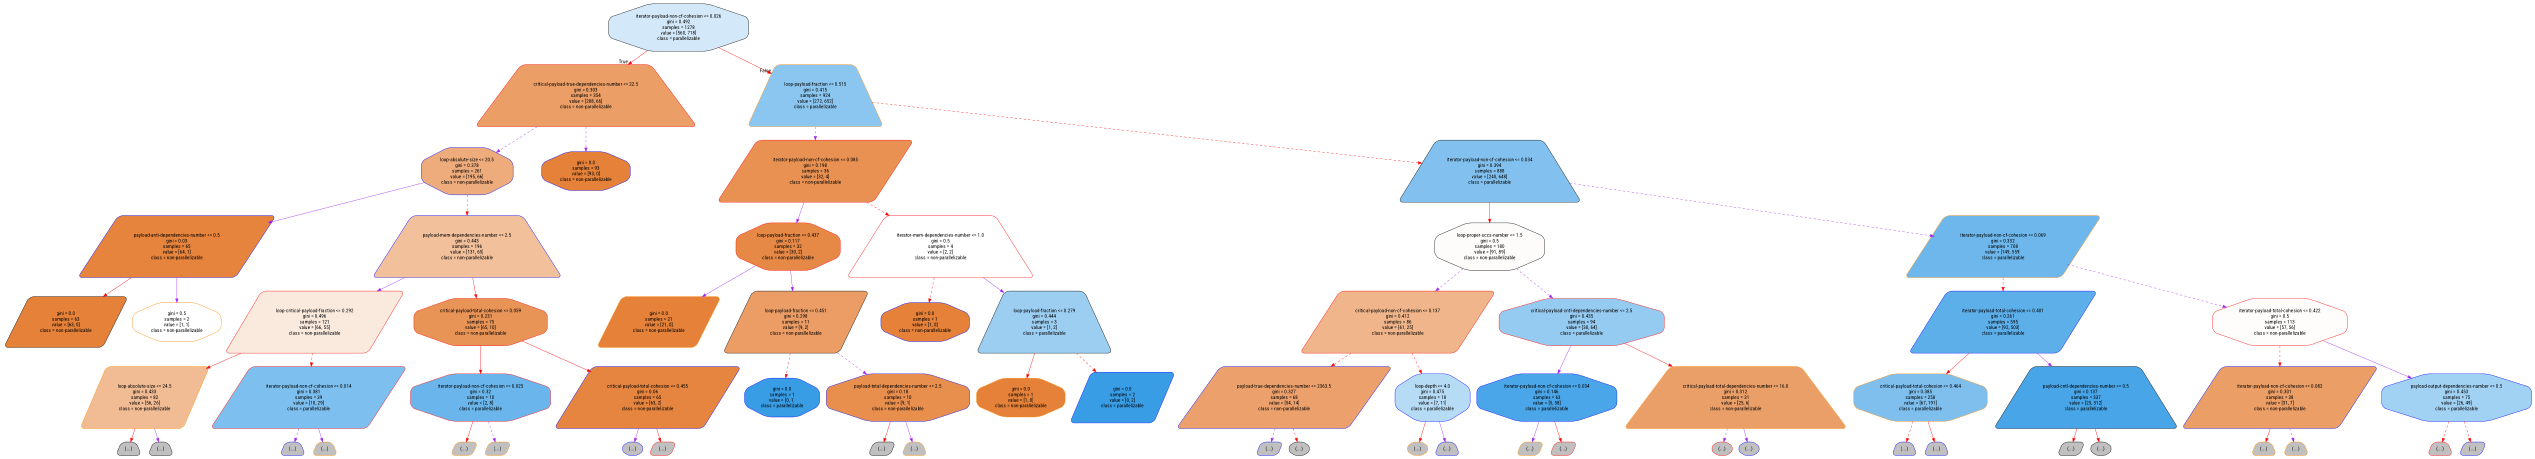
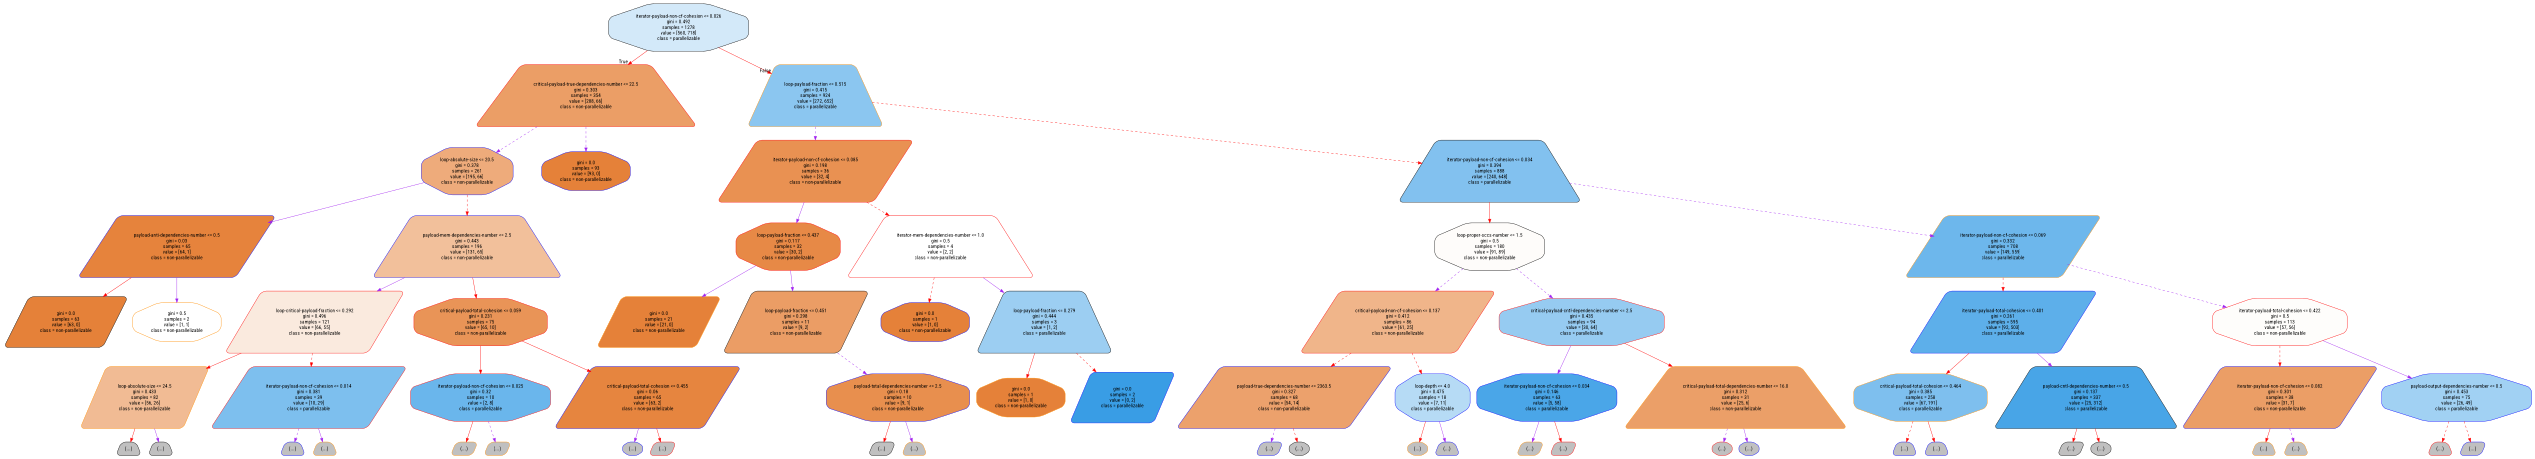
  digraph {
    fontname="Roboto Condensed"
    node [color=blue fillcolor="#C0C0C0" fontname="Roboto Condensed" shape=octagon style="filled, rounded"]
    edge [fontname="Roboto Condensed" color=red style=solid]
    n1 [color=black fillcolor="#399de538" label="iterator-payload-non-cf-cohesion <= 0.026\ngini = 0.492\nsamples = 1278\nvalue = [560, 718]\nclass = parallelizable"]
    n2 [color=red fillcolor="#e58139c5" label="critical-payload-true-dependencies-number <= 22.5\ngini = 0.303\nsamples = 354\nvalue = [288, 66]\nclass = non-parallelizable" shape=trapezium]
    n3 [color=darkorange fillcolor="#399de595" label="loop-payload-fraction <= 0.515\ngini = 0.415\nsamples = 924\nvalue = [272, 652]\nclass = parallelizable" shape=trapezium]
    n4 [fillcolor="#e58139a9" label="loop-absolute-size <= 20.5\ngini = 0.378\nsamples = 261\nvalue = [195, 66]\nclass = non-parallelizable"]
    n5 [fillcolor="#e58139ff" label="gini = 0.0\nsamples = 93\nvalue = [93, 0]\nclass = non-parallelizable"]
    n6 [fillcolor="#e58139fb" label="payload-anti-dependencies-number <= 0.5\ngini = 0.03\nsamples = 65\nvalue = [64, 1]\nclass = non-parallelizable" shape=parallelogram]
    n7 [fillcolor="#e5813980" label="payload-mem-dependencies-number <= 2.5\ngini = 0.443\nsamples = 196\nvalue = [131, 65]\nclass = non-parallelizable" shape=trapezium]
    n8 [color=black fillcolor="#e58139ff" label="gini = 0.0\nsamples = 63\nvalue = [63, 0]\nclass = non-parallelizable" shape=parallelogram]
    n9 [color=darkorange fillcolor="#e5813900" label="gini = 0.5\nsamples = 2\nvalue = [1, 1]\nclass = non-parallelizable"]
    n10 [color=red fillcolor="#e581392a" label="loop-critical-payload-fraction <= 0.292\ngini = 0.496\nsamples = 121\nvalue = [66, 55]\nclass = non-parallelizable" shape=parallelogram]
    n11 [color=red fillcolor="#e58139d8" label="critical-payload-total-cohesion <= 0.059\ngini = 0.231\nsamples = 75\nvalue = [65, 10]\nclass = non-parallelizable"]
    n12 [color=darkorange fillcolor="#e5813989" label="loop-absolute-size <= 24.5\ngini = 0.433\nsamples = 82\nvalue = [56, 26]\nclass = non-parallelizable" shape=parallelogram]
    n13 [color=red fillcolor="#399de5a7" label="iterator-payload-non-cf-cohesion <= 0.014\ngini = 0.381\nsamples = 39\nvalue = [10, 29]\nclass = parallelizable" shape=parallelogram]
    n14 [color=black label="(...)" shape=trapezium]
    n15 [color=black label="(...)" shape=trapezium]
    n16 [label="(...)" shape=trapezium]
    n17 [color=darkorange label="(...)" shape=trapezium]
    n18 [color=red fillcolor="#399de5bf" label="iterator-payload-non-cf-cohesion <= 0.025\ngini = 0.32\nsamples = 10\nvalue = [2, 8]\nclass = parallelizable"]
    n19 [fillcolor="#e58139f7" label="critical-payload-total-cohesion <= 0.455\ngini = 0.06\nsamples = 65\nvalue = [63, 2]\nclass = non-parallelizable" shape=parallelogram]
    n20 [color=darkorange label="(...)" shape=parallelogram]
    n21 [color=darkorange label="(...)" shape=parallelogram]
    n22 [label="(...)"]
    n23 [color=red label="(...)" shape=parallelogram]
    n24 [color=red fillcolor="#e58139df" label="iterator-payload-non-cf-cohesion <= 0.085\ngini = 0.198\nsamples = 36\nvalue = [32, 4]\nclass = non-parallelizable" shape=parallelogram]
    n25 [color=black fillcolor="#399de5a1" label="iterator-payload-non-cf-cohesion <= 0.034\ngini = 0.394\nsamples = 888\nvalue = [240, 648]\nclass = parallelizable" shape=trapezium]
    n26 [color=red fillcolor="#e58139ee" label="loop-payload-fraction <= 0.437\ngini = 0.117\nsamples = 32\nvalue = [30, 2]\nclass = non-parallelizable"]
    n27 [color=red fillcolor="#e5813900" label="iterator-mem-dependencies-number <= 1.0\ngini = 0.5\nsamples = 4\nvalue = [2, 2]\nclass = non-parallelizable" shape=trapezium]
    n28 [color=darkorange fillcolor="#e58139ff" label="gini = 0.0\nsamples = 21\nvalue = [21, 0]\nclass = non-parallelizable" shape=parallelogram]
    n29 [color=black fillcolor="#e58139c6" label="loop-payload-fraction <= 0.451\ngini = 0.298\nsamples = 11\nvalue = [9, 2]\nclass = non-parallelizable" shape=parallelogram]
-   n30 [fillcolor="#399de5ff" label="gini = 0.0\nsamples = 1\nvalue = [0, 1]\nclass = parallelizable"]
    n31 [fillcolor="#e58139e3" label="payload-total-dependencies-number <= 2.5\ngini = 0.18\nsamples = 10\nvalue = [9, 1]\nclass = non-parallelizable"]
    n32 [color=black label="(...)" shape=parallelogram]
    n33 [color=darkorange label="(...)" shape=trapezium]
    n34 [fillcolor="#e58139ff" label="gini = 0.0\nsamples = 1\nvalue = [1, 0]\nclass = non-parallelizable"]
    n35 [color=black fillcolor="#399de57f" label="loop-payload-fraction <= 0.279\ngini = 0.444\nsamples = 3\nvalue = [1, 2]\nclass = parallelizable" shape=trapezium]
    n36 [color=darkorange fillcolor="#e58139ff" label="gini = 0.0\nsamples = 1\nvalue = [1, 0]\nclass = non-parallelizable"]
    n37 [fillcolor="#399de5ff" label="gini = 0.0\nsamples = 2\nvalue = [0, 2]\nclass = parallelizable" shape=parallelogram]
    n38 [color=black fillcolor="#e5813906" label="loop-proper-sccs-number <= 1.5\ngini = 0.5\nsamples = 180\nvalue = [91, 89]\nclass = non-parallelizable"]
    n39 [color=darkorange fillcolor="#399de5bb" label="iterator-payload-non-cf-cohesion <= 0.069\ngini = 0.332\nsamples = 708\nvalue = [149, 559]\nclass = parallelizable" shape=parallelogram]
    n40 [color=red fillcolor="#e5813996" label="critical-payload-non-cf-cohesion <= 0.137\ngini = 0.412\nsamples = 86\nvalue = [61, 25]\nclass = non-parallelizable" shape=parallelogram]
    n41 [color=red fillcolor="#399de587" label="critical-payload-cntl-dependencies-number <= 2.5\ngini = 0.435\nsamples = 94\nvalue = [30, 64]\nclass = parallelizable"]
    n42 [fillcolor="#e58139bd" label="payload-true-dependencies-number <= 2363.5\ngini = 0.327\nsamples = 68\nvalue = [54, 14]\nclass = non-parallelizable" shape=parallelogram]
    n43 [fillcolor="#399de55d" label="loop-depth <= 4.0\ngini = 0.475\nsamples = 18\nvalue = [7, 11]\nclass = parallelizable"]
    n44 [label="(...)" shape=parallelogram]
    n45 [color=black label="(...)"]
    n46 [color=darkorange label="(...)"]
    n47 [label="(...)" shape=trapezium]
    n48 [fillcolor="#399de5e9" label="iterator-payload-non-cf-cohesion <= 0.034\ngini = 0.146\nsamples = 63\nvalue = [5, 58]\nclass = parallelizable"]
    n49 [color=darkorange fillcolor="#e58139c2" label="critical-payload-total-dependencies-number <= 16.0\ngini = 0.312\nsamples = 31\nvalue = [25, 6]\nclass = non-parallelizable" shape=trapezium]
    n50 [color=darkorange label="(...)" shape=parallelogram]
    n51 [color=red label="(...)" shape=parallelogram]
    n52 [color=red label="(...)"]
    n53 [label="(...)"]
    n54 [fillcolor="#399de5d0" label="iterator-payload-total-cohesion <= 0.401\ngini = 0.261\nsamples = 595\nvalue = [92, 503]\nclass = parallelizable" shape=parallelogram]
    n55 [color=red fillcolor="#e5813904" label="iterator-payload-total-cohesion <= 0.422\ngini = 0.5\nsamples = 113\nvalue = [57, 56]\nclass = non-parallelizable"]
    n56 [color=darkorange fillcolor="#399de5a6" label="critical-payload-total-cohesion <= 0.464\ngini = 0.385\nsamples = 258\nvalue = [67, 191]\nclass = parallelizable"]
    n57 [color=black fillcolor="#399de5eb" label="payload-cntl-dependencies-number <= 0.5\ngini = 0.137\nsamples = 337\nvalue = [25, 312]\nclass = parallelizable" shape=trapezium]
    n58 [label="(...)" shape=trapezium]
    n59 [label="(...)" shape=trapezium]
    n60 [color=black label="(...)" shape=parallelogram]
    n61 [color=black label="(...)"]
    n62 [fillcolor="#e58139c5" label="iterator-payload-non-cf-cohesion <= 0.082\ngini = 0.301\nsamples = 38\nvalue = [31, 7]\nclass = non-parallelizable" shape=parallelogram]
    n63 [fillcolor="#399de578" label="payload-output-dependencies-number <= 0.5\ngini = 0.453\nsamples = 75\nvalue = [26, 49]\nclass = parallelizable"]
    n64 [color=darkorange label="(...)" shape=trapezium]
    n65 [color=darkorange label="(...)" shape=trapezium]
    n66 [color=red label="(...)" shape=trapezium]
    n67 [label="(...)" shape=parallelogram]
    n1 -> n2 [headlabel=True labelangle=45 labeldistance=2.5]
    n1 -> n3 [headlabel=False labelangle=-45 labeldistance=2.5]
    n2 -> n4 [color=purple style=dashed]
    n2 -> n5 [color=purple style=dashed]
    n3 -> n24 [color=purple style=dashed]
    n3 -> n25 [style=dashed]
    n4 -> n6 [color=purple]
    n4 -> n7 [style=dashed]
    n6 -> n8
    n6 -> n9 [color=purple]
    n7 -> n10 [color=purple]
    n7 -> n11
    n10 -> n12
    n10 -> n13 [style=dashed]
    n11 -> n18
    n11 -> n19
    n12 -> n14
    n12 -> n15 [color=purple]
    n13 -> n16 [color=purple style=dashed]
    n13 -> n17 [color=purple]
    n18 -> n20
    n18 -> n21 [color=purple style=dashed]
    n19 -> n22 [color=purple]
    n19 -> n23
    n24 -> n26 [color=purple]
    n24 -> n27 [style=dashed]
    n25 -> n38
    n25 -> n39 [color=purple style=dashed]
    n26 -> n28 [color=purple]
    n26 -> n29 [color=purple]
    n27 -> n34 [style=dashed]
    n27 -> n35 [color=purple]
-   n29 -> n30 [style=dashed]
    n29 -> n31 [color=purple style=dashed]
    n31 -> n32
    n31 -> n33 [color=purple]
    n35 -> n36
    n35 -> n37 [style=dashed]
    n38 -> n40 [color=purple style=dashed]
    n38 -> n41 [color=purple style=dashed]
    n39 -> n54 [style=dashed]
    n39 -> n55 [color=purple style=dashed]
    n40 -> n42 [style=dashed]
    n40 -> n43 [style=dashed]
    n41 -> n48 [color=purple]
    n41 -> n49
    n42 -> n44 [color=purple style=dashed]
    n42 -> n45 [style=dashed]
    n43 -> n46
    n43 -> n47 [color=purple]
    n48 -> n50 [color=purple]
    n48 -> n51
    n49 -> n52 [color=purple style=dashed]
    n49 -> n53 [color=purple]
    n54 -> n56
    n54 -> n57 [color=purple]
    n55 -> n62 [style=dashed]
    n55 -> n63 [color=purple]
    n56 -> n58 [style=dashed]
    n56 -> n59
    n57 -> n60
    n57 -> n61
    n62 -> n64
    n62 -> n65 [color=purple style=dashed]
    n63 -> n66 [style=dashed]
    n63 -> n67 [style=dashed]
  }
